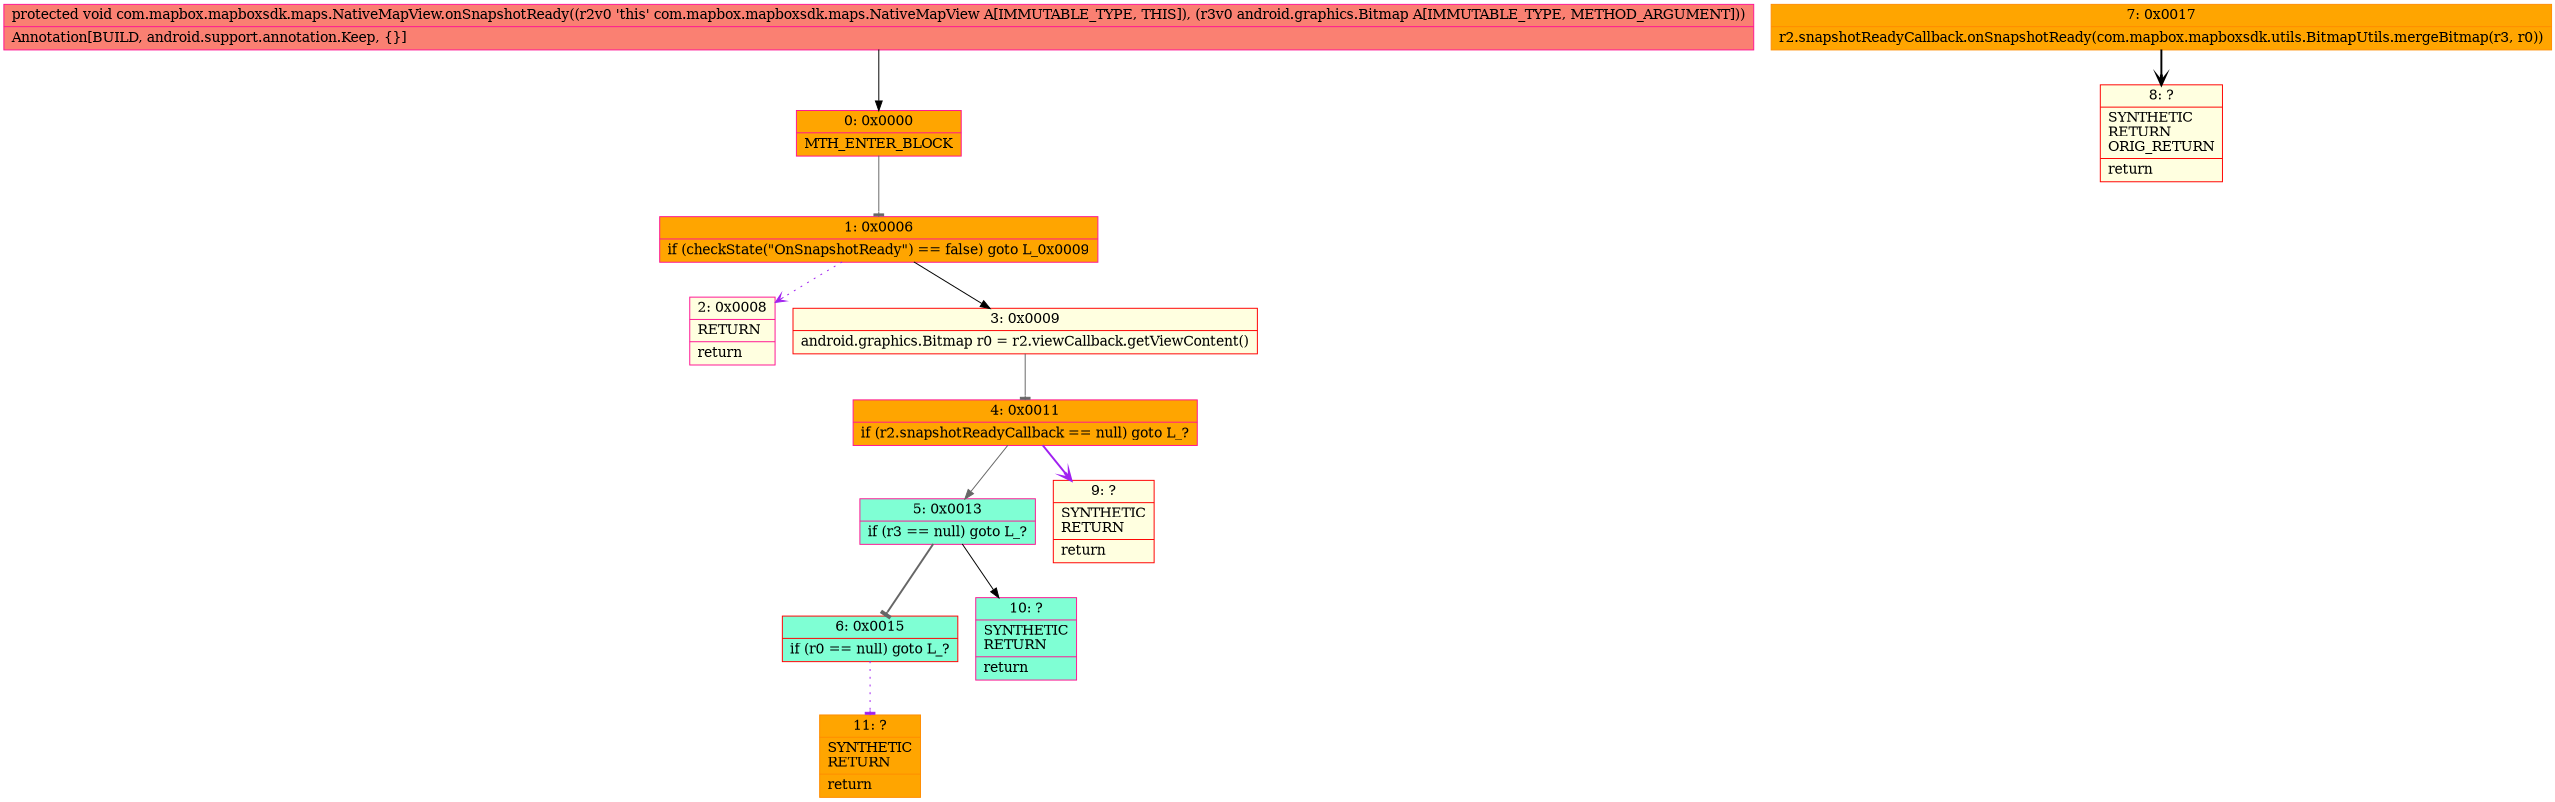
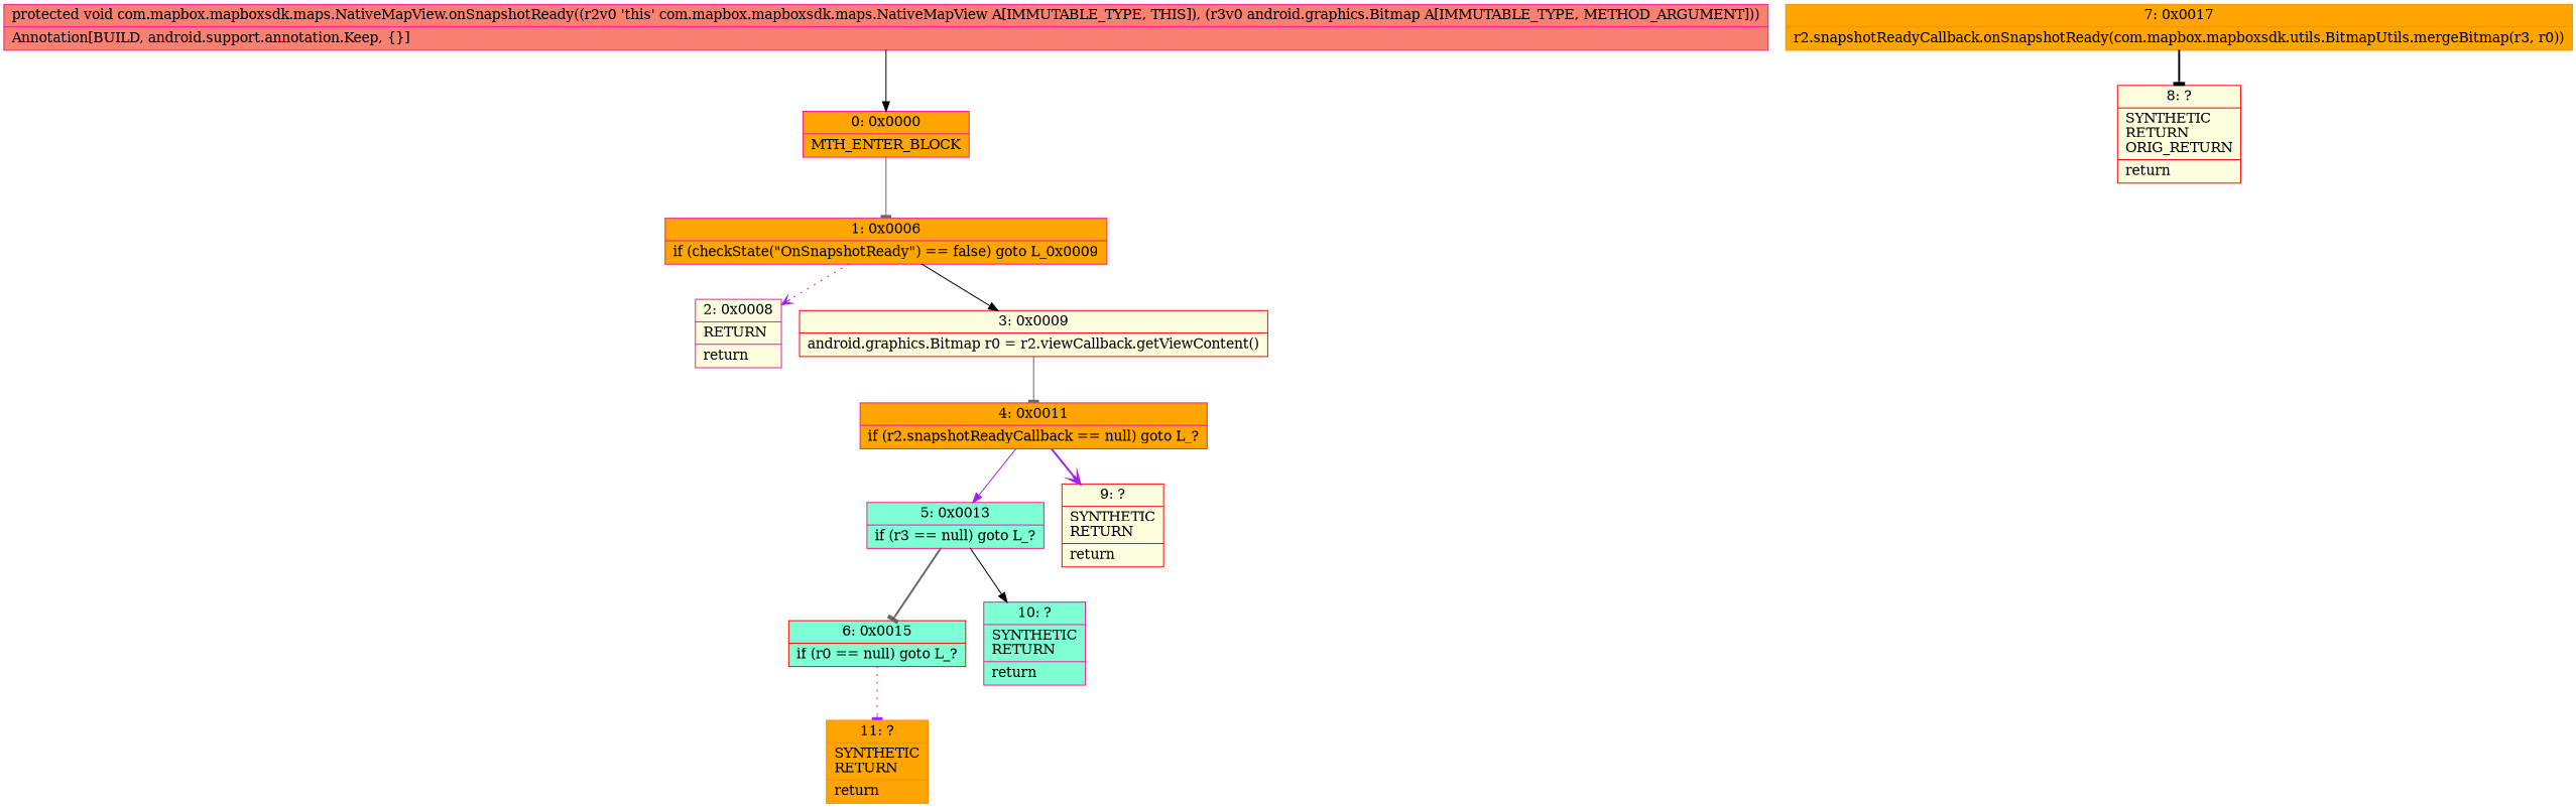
  digraph {
    node [color=deeppink fillcolor=orange shape=record style=filled]
    edge [arrowhead=tee color=gray40 style=solid]
    n1 [label="{0\:\ 0x0000|MTH_ENTER_BLOCK\l}"]
    n2 [label="{1\:\ 0x0006|if (checkState(\"OnSnapshotReady\") == false) goto L_0x0009\l}"]
    n3 [fillcolor=lightyellow label="{2\:\ 0x0008|RETURN\l|return\l}"]
    n4 [color=red fillcolor=lightyellow label="{3\:\ 0x0009|android.graphics.Bitmap r0 = r2.viewCallback.getViewContent()\l}"]
    n5 [label="{4\:\ 0x0011|if (r2.snapshotReadyCallback == null) goto L_?\l}"]
    n6 [fillcolor=aquamarine label="{5\:\ 0x0013|if (r3 == null) goto L_?\l}"]
    n7 [color=red fillcolor=lightyellow label="{9\:\ ?|SYNTHETIC\lRETURN\l|return\l}"]
    n8 [color=red fillcolor=aquamarine label="{6\:\ 0x0015|if (r0 == null) goto L_?\l}"]
    n9 [fillcolor=aquamarine label="{10\:\ ?|SYNTHETIC\lRETURN\l|return\l}"]
    n10 [color=darkorange label="{11\:\ ?|SYNTHETIC\lRETURN\l|return\l}"]
    n11 [color=darkorange label="{7\:\ 0x0017|r2.snapshotReadyCallback.onSnapshotReady(com.mapbox.mapboxsdk.utils.BitmapUtils.mergeBitmap(r3, r0))\l}"]
    n12 [color=red fillcolor=lightyellow label="{8\:\ ?|SYNTHETIC\lRETURN\lORIG_RETURN\l|return\l}"]
    n13 [fillcolor=salmon label="{protected void com.mapbox.mapboxsdk.maps.NativeMapView.onSnapshotReady((r2v0 'this' com.mapbox.mapboxsdk.maps.NativeMapView A[IMMUTABLE_TYPE, THIS]), (r3v0 android.graphics.Bitmap A[IMMUTABLE_TYPE, METHOD_ARGUMENT]))  | Annotation[BUILD, android.support.annotation.Keep, \{\}]\l}"]
    n1 -> n2
    n2 -> n3 [arrowhead=vee color=purple style=dotted]
    n2 -> n4 [arrowhead=normal color=black]
    n4 -> n5
-   n5 -> n6 [arrowhead=normal]
+   n5 -> n6 [arrowhead=normal color=purple]
    n5 -> n7 [arrowhead=vee color=purple style=bold]
    n6 -> n8 [style=bold]
    n6 -> n9 [arrowhead=normal color=black]
    n8 -> n10 [color=purple style=dotted]
-   n11 -> n12 [arrowhead=vee color=black style=bold]
+   n11 -> n12 [color=black style=bold]
    n13 -> n1 [arrowhead=normal color=black]
  }
